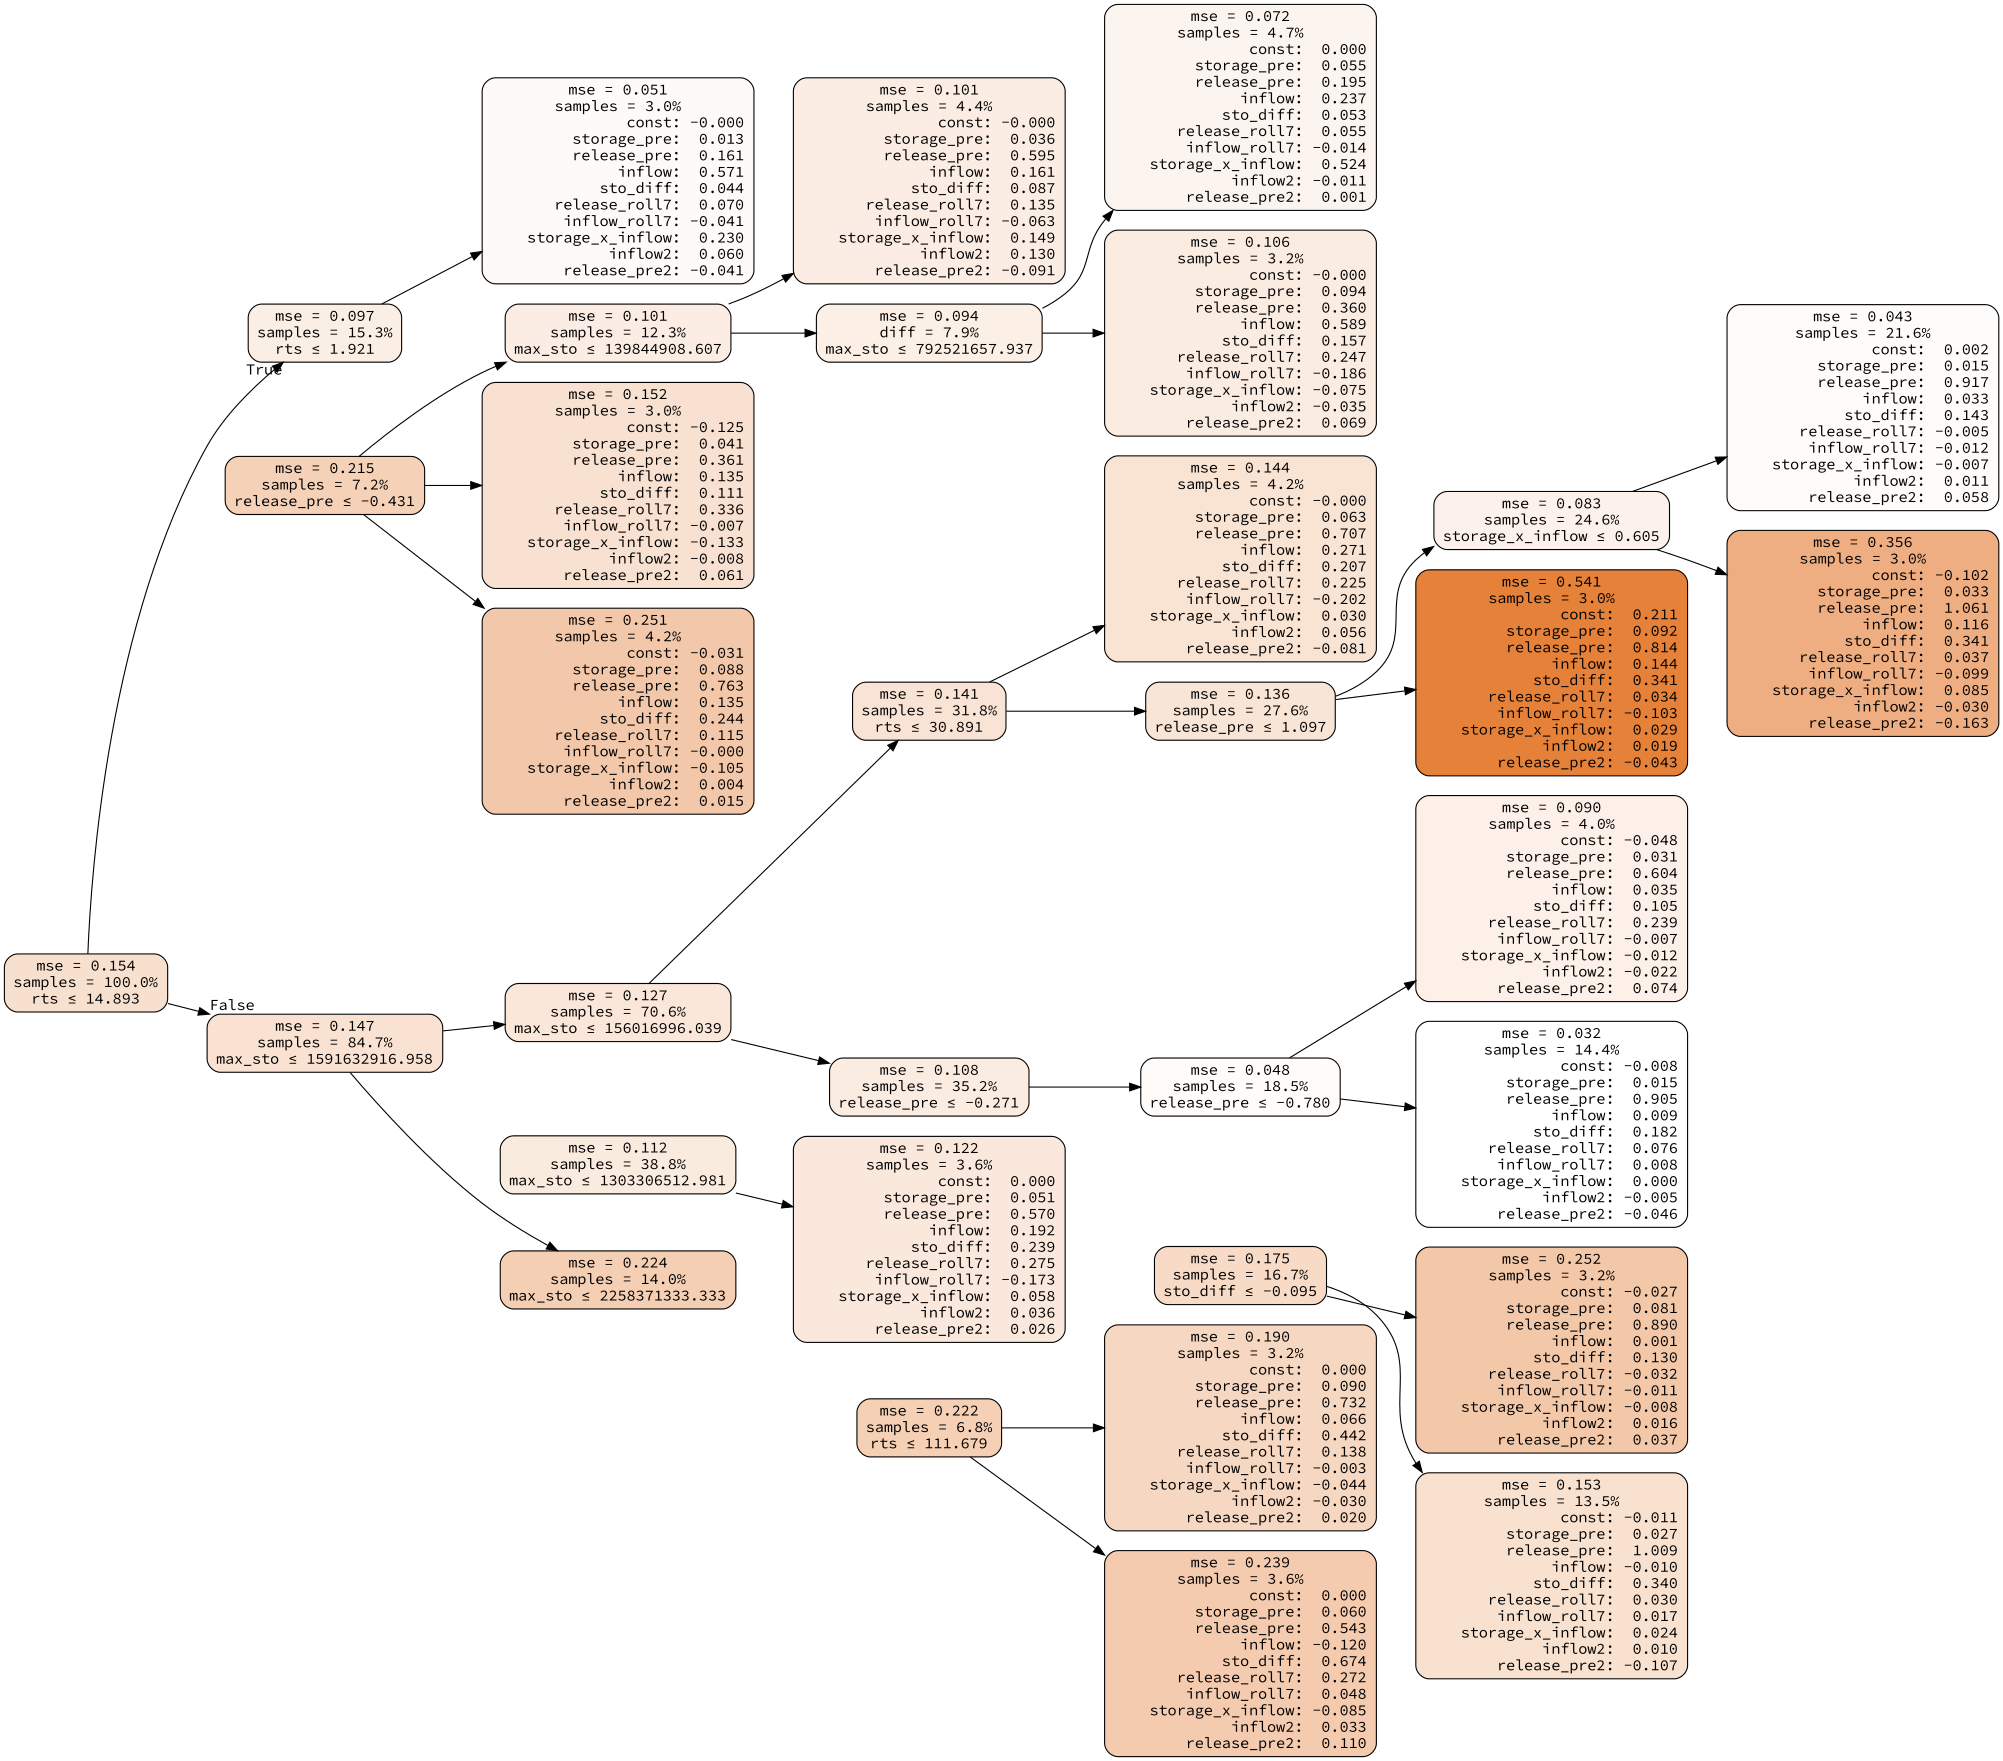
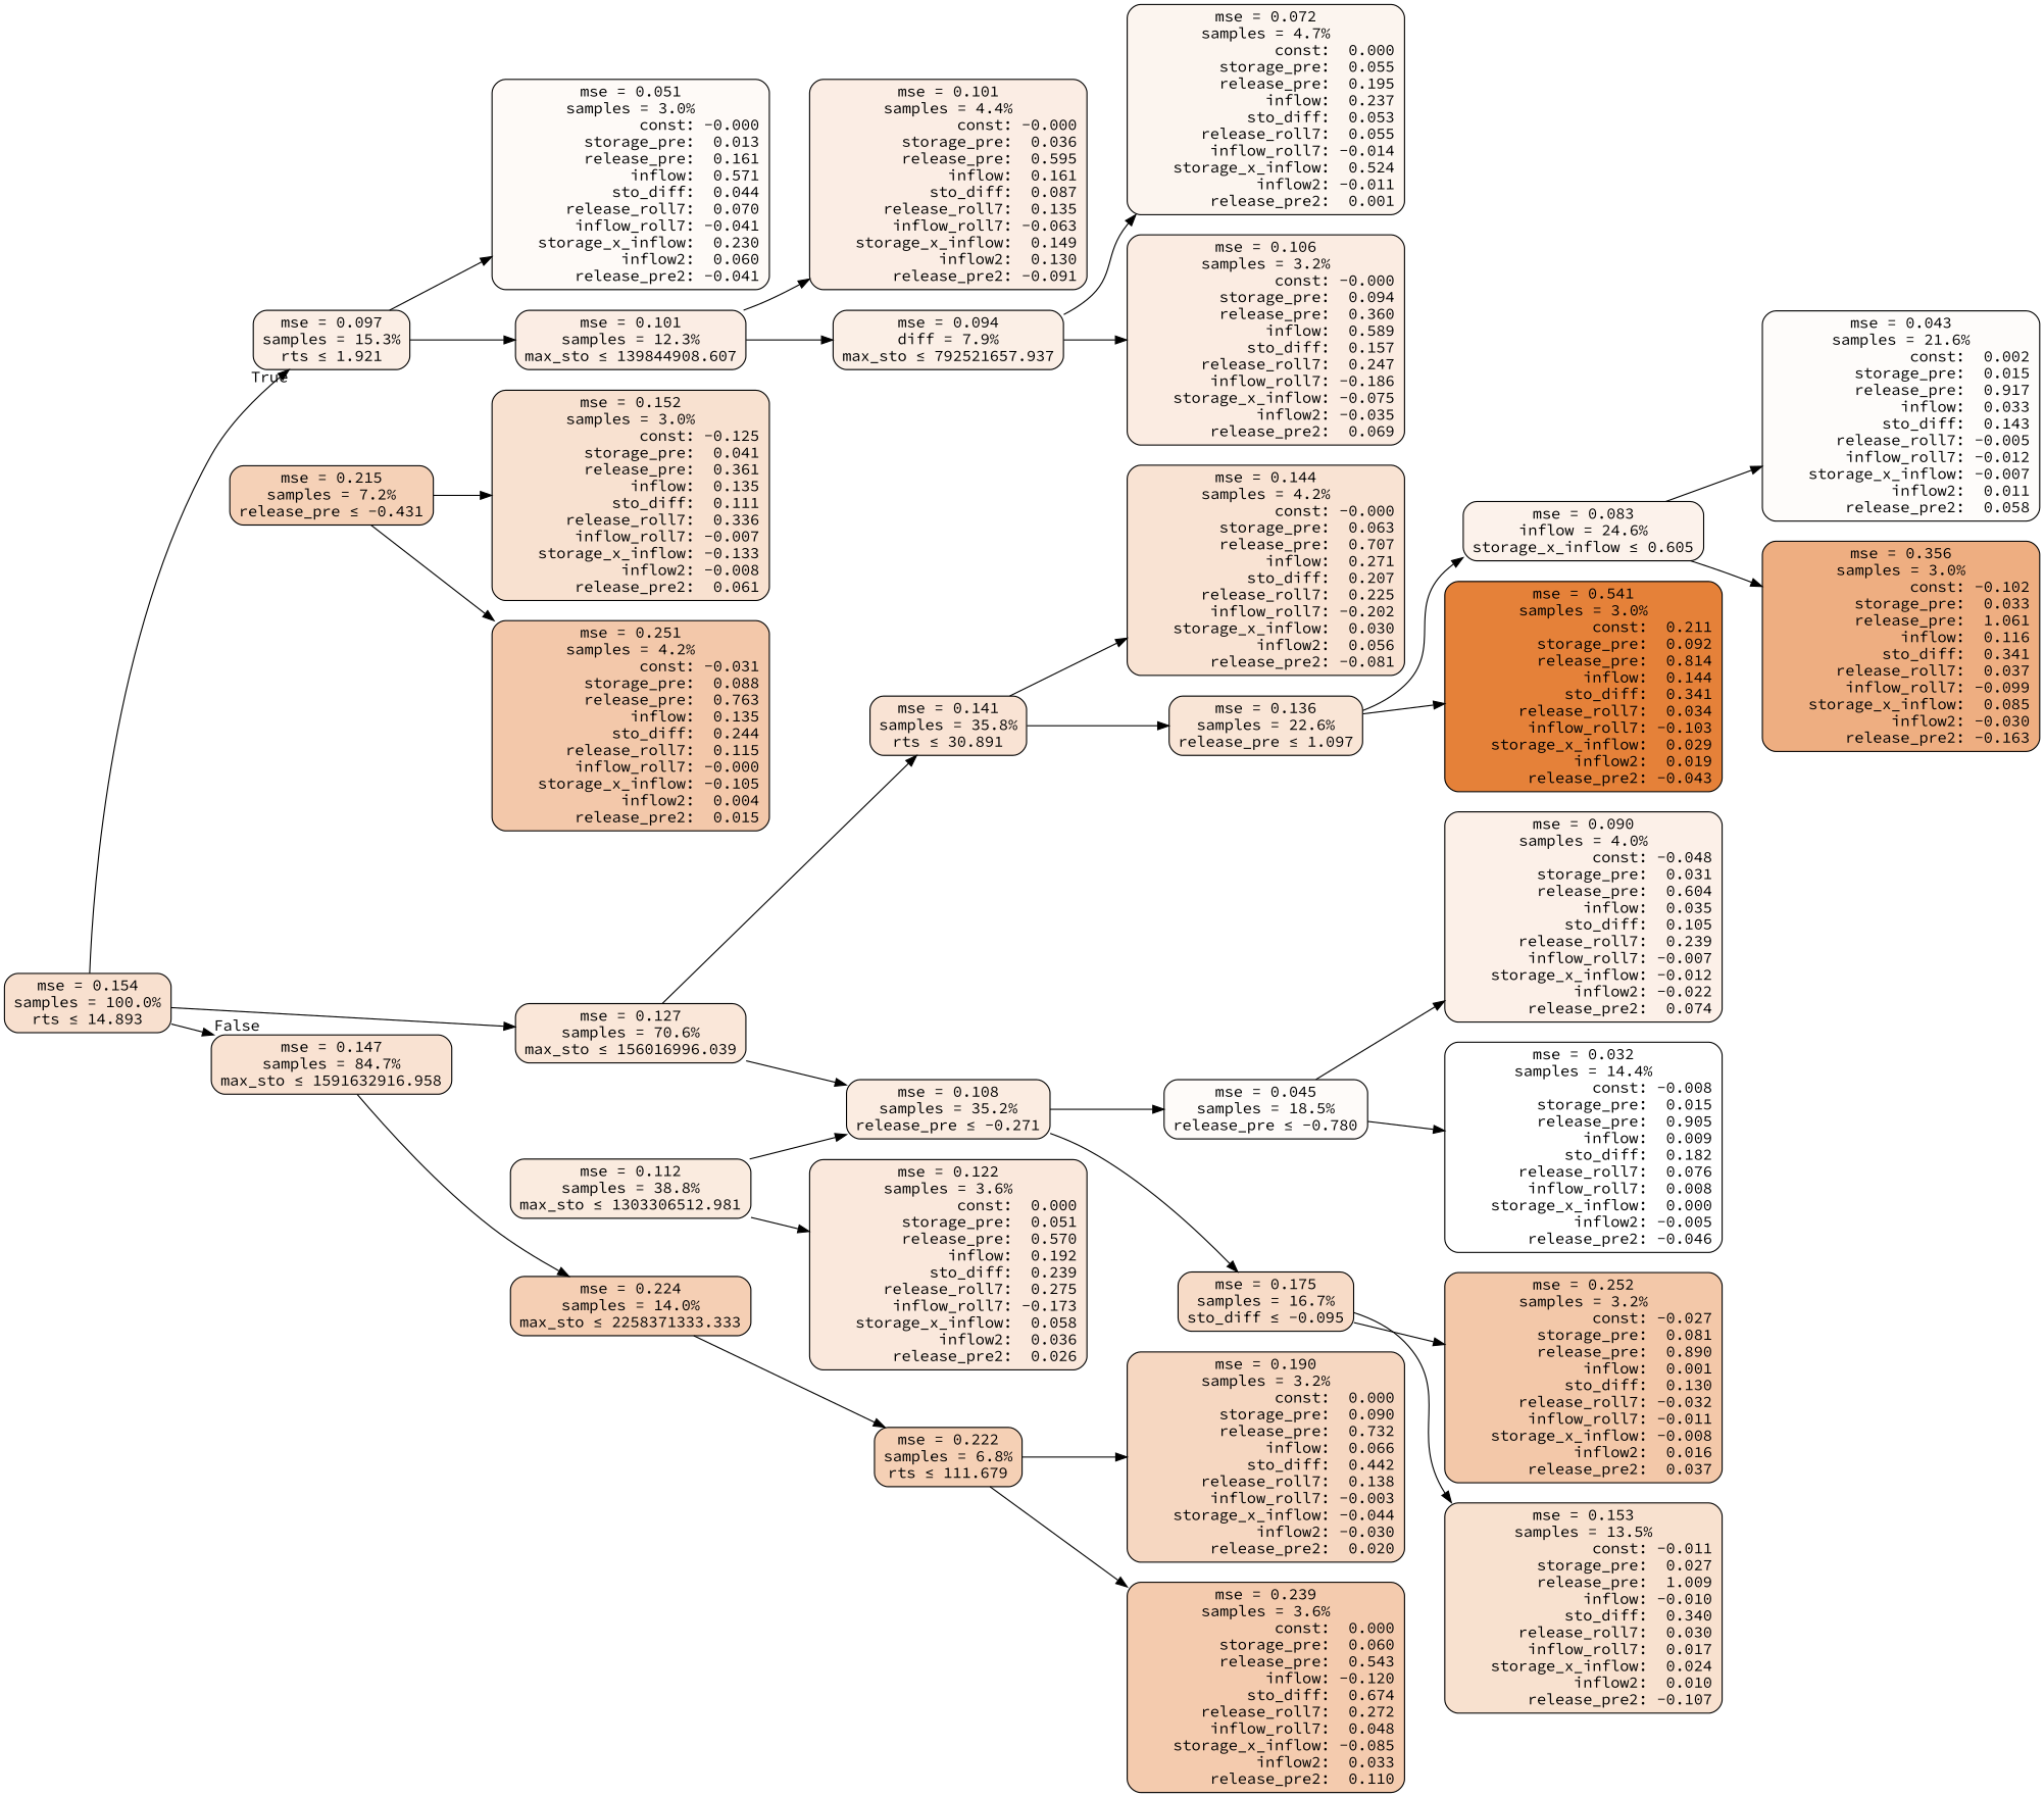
  digraph {
    fontname="Source Code Pro"
    rankdir=LR
    node [color=black fillcolor="#fbede4" fontname="Source Code Pro" shape=rectangle style="filled, rounded"]
    edge [fontname="Source Code Pro"]
    n1 [fillcolor="#f8e0cf" label="mse = 0.154\nsamples = 100.0%\nrts &le; 14.893"]
    n2 [fillcolor="#fbeee5" label="mse = 0.097\nsamples = 15.3%\nrts &le; 1.921"]
    n3 [fillcolor="#f9e2d2" label="mse = 0.147\nsamples = 84.7%\nmax_sto &le; 1591632916.958"]
    n4 [fillcolor="#fefaf7" label="mse = 0.051\nsamples = 3.0%\n               const: -0.000\n         storage_pre:  0.013\n         release_pre:  0.161\n              inflow:  0.571\n            sto_diff:  0.044\n       release_roll7:  0.070\n        inflow_roll7: -0.041\n    storage_x_inflow:  0.230\n             inflow2:  0.060\n        release_pre2: -0.041"]
    n5 [label="mse = 0.101\nsamples = 12.3%\nmax_sto &le; 139844908.607"]
    n6 [fillcolor="#fae7d9" label="mse = 0.127\nsamples = 70.6%\nmax_sto &le; 156016996.039"]
    n7 [fillcolor="#f5cfb4" label="mse = 0.224\nsamples = 14.0%\nmax_sto &le; 2258371333.333"]
    n8 [label="mse = 0.101\nsamples = 4.4%\n               const: -0.000\n         storage_pre:  0.036\n         release_pre:  0.595\n              inflow:  0.161\n            sto_diff:  0.087\n       release_roll7:  0.135\n        inflow_roll7: -0.063\n    storage_x_inflow:  0.149\n             inflow2:  0.130\n        release_pre2: -0.091"]
    n9 [fillcolor="#fbefe6" label="mse = 0.094\ndiff = 7.9%\nmax_sto &le; 792521657.937"]
    n10 [fillcolor="#fcf5ef" label="mse = 0.072\nsamples = 4.7%\n               const:  0.000\n         storage_pre:  0.055\n         release_pre:  0.195\n              inflow:  0.237\n            sto_diff:  0.053\n       release_roll7:  0.055\n        inflow_roll7: -0.014\n    storage_x_inflow:  0.524\n             inflow2: -0.011\n        release_pre2:  0.001"]
    n11 [fillcolor="#fbece2" label="mse = 0.106\nsamples = 3.2%\n               const: -0.000\n         storage_pre:  0.094\n         release_pre:  0.360\n              inflow:  0.589\n            sto_diff:  0.157\n       release_roll7:  0.247\n        inflow_roll7: -0.186\n    storage_x_inflow: -0.075\n             inflow2: -0.035\n        release_pre2:  0.069"]
-   n12 [fillcolor="#f9e3d4" label="mse = 0.141\nsamples = 31.8%\nrts &le; 30.891"]
+   n12 [fillcolor="#f9e3d4" label="mse = 0.141\nsamples = 35.8%\nrts &le; 30.891"]
    n13 [fillcolor="#fbece1" label="mse = 0.108\nsamples = 35.2%\nrelease_pre &le; -0.271"]
    n14 [fillcolor="#f5d0b5" label="mse = 0.222\nsamples = 6.8%\nrts &le; 111.679"]
    n15 [fillcolor="#f9e3d3" label="mse = 0.144\nsamples = 4.2%\n               const: -0.000\n         storage_pre:  0.063\n         release_pre:  0.707\n              inflow:  0.271\n            sto_diff:  0.207\n       release_roll7:  0.225\n        inflow_roll7: -0.202\n    storage_x_inflow:  0.030\n             inflow2:  0.056\n        release_pre2: -0.081"]
-   n16 [fillcolor="#f9e5d6" label="mse = 0.136\nsamples = 27.6%\nrelease_pre &le; 1.097"]
+   n16 [fillcolor="#f9e5d6" label="mse = 0.136\nsamples = 22.6%\nrelease_pre &le; 1.097"]
    n17 [fillcolor="#faebdf" label="mse = 0.112\nsamples = 38.8%\nmax_sto &le; 1303306512.981"]
    n18 [fillcolor="#fae8dc" label="mse = 0.122\nsamples = 3.6%\n               const:  0.000\n         storage_pre:  0.051\n         release_pre:  0.570\n              inflow:  0.192\n            sto_diff:  0.239\n       release_roll7:  0.275\n        inflow_roll7: -0.173\n    storage_x_inflow:  0.058\n             inflow2:  0.036\n        release_pre2:  0.026"]
-   n19 [fillcolor="#fcf2eb" label="mse = 0.083\nsamples = 24.6%\nstorage_x_inflow &le; 0.605"]
+   n19 [fillcolor="#fcf2eb" label="mse = 0.083\ninflow = 24.6%\nstorage_x_inflow &le; 0.605"]
    n20 [fillcolor="#e58139" label="mse = 0.541\nsamples = 3.0%\n               const:  0.211\n         storage_pre:  0.092\n         release_pre:  0.814\n              inflow:  0.144\n            sto_diff:  0.341\n       release_roll7:  0.034\n        inflow_roll7: -0.103\n    storage_x_inflow:  0.029\n             inflow2:  0.019\n        release_pre2: -0.043"]
    n21 [fillcolor="#fefcfa" label="mse = 0.043\nsamples = 21.6%\n               const:  0.002\n         storage_pre:  0.015\n         release_pre:  0.917\n              inflow:  0.033\n            sto_diff:  0.143\n       release_roll7: -0.005\n        inflow_roll7: -0.012\n    storage_x_inflow: -0.007\n             inflow2:  0.011\n        release_pre2:  0.058"]
    n22 [fillcolor="#eeae81" label="mse = 0.356\nsamples = 3.0%\n               const: -0.102\n         storage_pre:  0.033\n         release_pre:  1.061\n              inflow:  0.116\n            sto_diff:  0.341\n       release_roll7:  0.037\n        inflow_roll7: -0.099\n    storage_x_inflow:  0.085\n             inflow2: -0.030\n        release_pre2: -0.163"]
-   n23 [fillcolor="#fefbf9" label="mse = 0.048\nsamples = 18.5%\nrelease_pre &le; -0.780"]
+   n23 [fillcolor="#fefbf9" label="mse = 0.045\nsamples = 18.5%\nrelease_pre &le; -0.780"]
    n24 [fillcolor="#f7dbc7" label="mse = 0.175\nsamples = 16.7%\nsto_diff &le; -0.095"]
    n25 [fillcolor="#fcf0e8" label="mse = 0.090\nsamples = 4.0%\n               const: -0.048\n         storage_pre:  0.031\n         release_pre:  0.604\n              inflow:  0.035\n            sto_diff:  0.105\n       release_roll7:  0.239\n        inflow_roll7: -0.007\n    storage_x_inflow: -0.012\n             inflow2: -0.022\n        release_pre2:  0.074"]
    n26 [fillcolor="#ffffff" label="mse = 0.032\nsamples = 14.4%\n               const: -0.008\n         storage_pre:  0.015\n         release_pre:  0.905\n              inflow:  0.009\n            sto_diff:  0.182\n       release_roll7:  0.076\n        inflow_roll7:  0.008\n    storage_x_inflow:  0.000\n             inflow2: -0.005\n        release_pre2: -0.046"]
    n27 [fillcolor="#f3c8a9" label="mse = 0.252\nsamples = 3.2%\n               const: -0.027\n         storage_pre:  0.081\n         release_pre:  0.890\n              inflow:  0.001\n            sto_diff:  0.130\n       release_roll7: -0.032\n        inflow_roll7: -0.011\n    storage_x_inflow: -0.008\n             inflow2:  0.016\n        release_pre2:  0.037"]
    n28 [fillcolor="#f8e1cf" label="mse = 0.153\nsamples = 13.5%\n               const: -0.011\n         storage_pre:  0.027\n         release_pre:  1.009\n              inflow: -0.010\n            sto_diff:  0.340\n       release_roll7:  0.030\n        inflow_roll7:  0.017\n    storage_x_inflow:  0.024\n             inflow2:  0.010\n        release_pre2: -0.107"]
    n29 [fillcolor="#f6d7c1" label="mse = 0.190\nsamples = 3.2%\n               const:  0.000\n         storage_pre:  0.090\n         release_pre:  0.732\n              inflow:  0.066\n            sto_diff:  0.442\n       release_roll7:  0.138\n        inflow_roll7: -0.003\n    storage_x_inflow: -0.044\n             inflow2: -0.030\n        release_pre2:  0.020"]
    n30 [fillcolor="#f4cbae" label="mse = 0.239\nsamples = 3.6%\n               const:  0.000\n         storage_pre:  0.060\n         release_pre:  0.543\n              inflow: -0.120\n            sto_diff:  0.674\n       release_roll7:  0.272\n        inflow_roll7:  0.048\n    storage_x_inflow: -0.085\n             inflow2:  0.033\n        release_pre2:  0.110"]
    n31 [fillcolor="#f5d1b7" label="mse = 0.215\nsamples = 7.2%\nrelease_pre &le; -0.431"]
    n32 [fillcolor="#f8e1d0" label="mse = 0.152\nsamples = 3.0%\n               const: -0.125\n         storage_pre:  0.041\n         release_pre:  0.361\n              inflow:  0.135\n            sto_diff:  0.111\n       release_roll7:  0.336\n        inflow_roll7: -0.007\n    storage_x_inflow: -0.133\n             inflow2: -0.008\n        release_pre2:  0.061"]
    n33 [fillcolor="#f3c8aa" label="mse = 0.251\nsamples = 4.2%\n               const: -0.031\n         storage_pre:  0.088\n         release_pre:  0.763\n              inflow:  0.135\n            sto_diff:  0.244\n       release_roll7:  0.115\n        inflow_roll7: -0.000\n    storage_x_inflow: -0.105\n             inflow2:  0.004\n        release_pre2:  0.015"]
    n1 -> n2 [headlabel=True labelangle=45 labeldistance=2.5]
    n1 -> n3 [headlabel=False labelangle=-45 labeldistance=2.5]
    n2 -> n4
-   n31 -> n5
-   n3 -> n6
+   n2 -> n5
+   n1 -> n6
    n3 -> n7
    n5 -> n8
    n5 -> n9
    n6 -> n12
    n6 -> n13
+   n7 -> n14
    n9 -> n10
    n9 -> n11
    n12 -> n15
    n12 -> n16
    n13 -> n23
+   n13 -> n24
    n14 -> n29
    n14 -> n30
    n16 -> n19
    n16 -> n20
+   n17 -> n13
    n17 -> n18
    n19 -> n21
    n19 -> n22
    n23 -> n25
    n23 -> n26
    n24 -> n27
    n24 -> n28
    n31 -> n32
    n31 -> n33
  }
